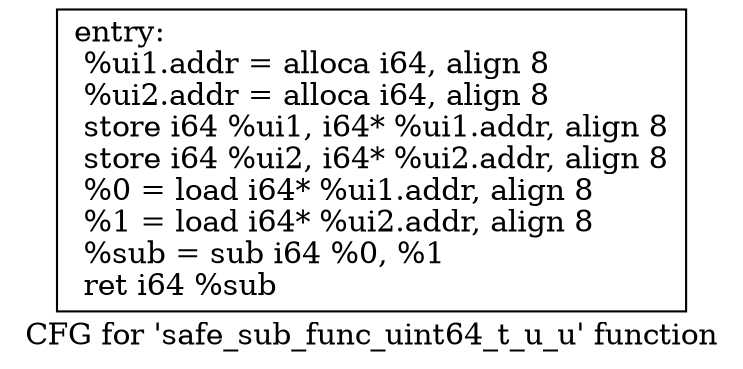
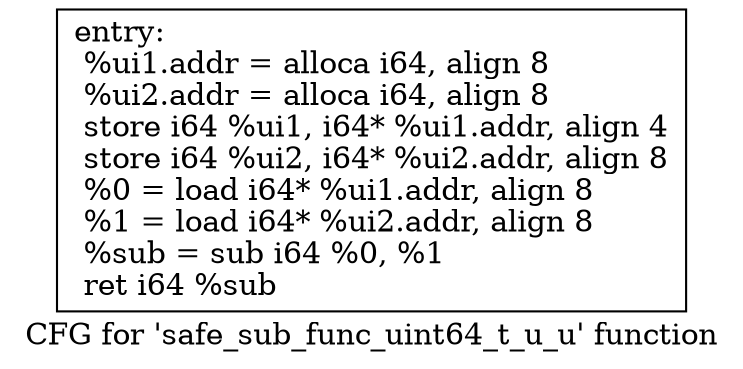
  digraph {
    label="CFG for 'safe_sub_func_uint64_t_u_u' function"
-   n1 [label="{entry:\l  %ui1.addr = alloca i64, align 8\l  %ui2.addr = alloca i64, align 8\l  store i64 %ui1, i64* %ui1.addr, align 8\l  store i64 %ui2, i64* %ui2.addr, align 8\l  %0 = load i64* %ui1.addr, align 8\l  %1 = load i64* %ui2.addr, align 8\l  %sub = sub i64 %0, %1\l  ret i64 %sub\l}" shape=record]
+   n1 [label="{entry:\l  %ui1.addr = alloca i64, align 8\l  %ui2.addr = alloca i64, align 8\l  store i64 %ui1, i64* %ui1.addr, align 4\l  store i64 %ui2, i64* %ui2.addr, align 8\l  %0 = load i64* %ui1.addr, align 8\l  %1 = load i64* %ui2.addr, align 8\l  %sub = sub i64 %0, %1\l  ret i64 %sub\l}" shape=record]
  }
